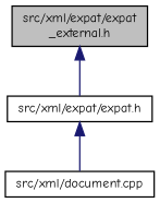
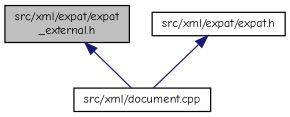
  digraph {
    fontname="Comic Neue"
    node [color=black fillcolor=white fontname="Comic Neue" fontsize=10 shape=record style=filled]
    edge [color=midnightblue dir=back fontname="Comic Neue" fontsize=10 labelfontname=Helvetica labelfontsize=10 style=solid]
    n1 [fillcolor=grey75 fontcolor=black height=0.2 label="src/xml/expat/expat\l_external.h" width=0.4]
    n2 [height=0.2 label="src/xml/expat/expat.h" width=0.4]
    n3 [height=0.2 label="src/xml/document.cpp" width=0.4]
-   n1 -> n2
+   n1 -> n3
    n2 -> n3
  }
